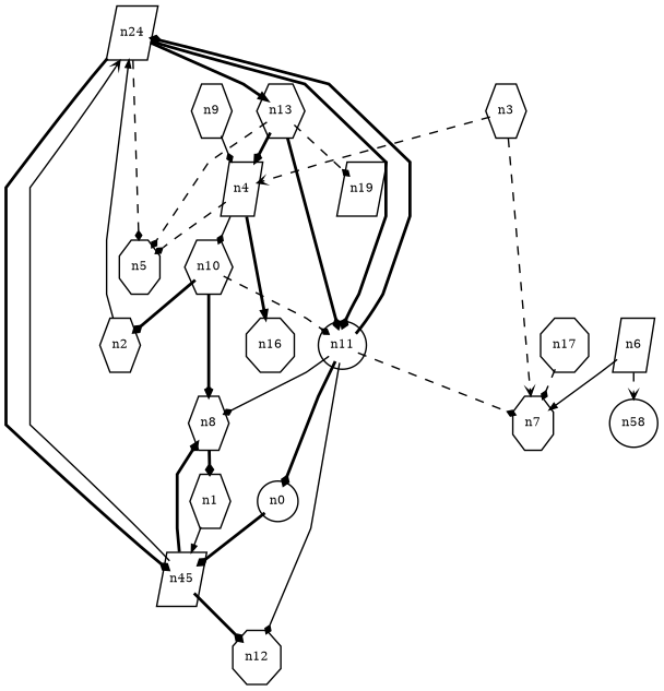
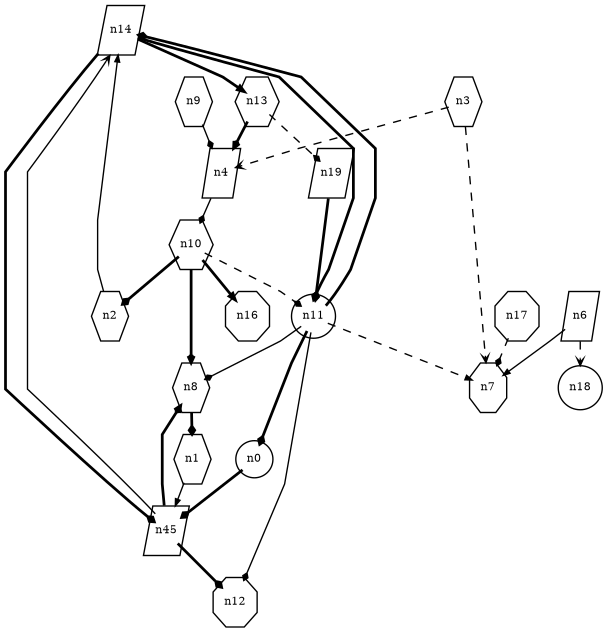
  digraph {
    fontsize=8
    nodesep=0.22
    nodesize=0.16
    ranksep=0.22
    splines=polyline
    node [fixedsize=shape fontsize=8 shape=hexagon]
    edge [arrowhead=diamond arrowsize=0.5 style=bold]
-   n14 [shape=parallelogram width=0.32 label=n24]
-   n5 [shape=octagon width=0.32]
+   n14 [shape=parallelogram width=0.32]
    n11 [shape=circle width=0.32]
    n13 [width=0.32]
    n15 [label=n45 shape=parallelogram width=0.32]
    n7 [shape=octagon width=0.32]
    n8 [width=0.32]
    n0 [shape=circle width=0.32]
    n12 [shape=octagon width=0.32]
    n4 [shape=parallelogram width=0.32]
    n19 [shape=parallelogram width=0.32]
-   n18 [shape=circle width=0.32 label=n58]
+   n18 [shape=circle width=0.32]
    n1 [width=0.32]
    n16 [shape=octagon width=0.32]
    n10 [width=0.32]
    n2 [width=0.32]
    n3 [width=0.32]
    n6 [shape=parallelogram width=0.32]
    n9 [width=0.32]
    n17 [shape=octagon width=0.32]
-   n14 -> n5 [style=dashed]
    n14 -> n11
    n14 -> n13 [arrowhead=normal]
    n14 -> n15
    n11 -> n14
-   n11 -> n7 [style=dashed]
+   n11 -> n7 [arrowhead=normal style=dashed]
    n11 -> n8 [style=solid]
    n11 -> n0
    n11 -> n12 [style=solid]
-   n13 -> n5 [style=dashed]
    n13 -> n4 [arrowhead=vee]
    n13 -> n19 [style=dashed]
    n15 -> n14 [arrowhead=vee style=solid]
    n15 -> n8 [arrowhead=vee]
    n15 -> n12
    n8 -> n1
    n0 -> n15
-   n4 -> n5 [style=dashed]
-   n4 -> n16 [arrowhead=normal]
+   n10 -> n16 [arrowhead=normal]
    n4 -> n10 [style=solid]
-   n13 -> n11
+   n19 -> n11
    n1 -> n15 [arrowhead=normal style=solid]
    n10 -> n11 [style=dashed]
    n10 -> n8 [arrowhead=vee]
    n10 -> n2
    n2 -> n14 [arrowhead=normal style=solid]
    n3 -> n7 [arrowhead=vee style=dashed]
    n3 -> n4 [arrowhead=vee style=dashed]
    n6 -> n7 [arrowhead=normal style=solid]
    n6 -> n18 [arrowhead=vee style=dashed]
    n9 -> n4 [style=solid]
    n17 -> n7 [style=dashed]
  }
